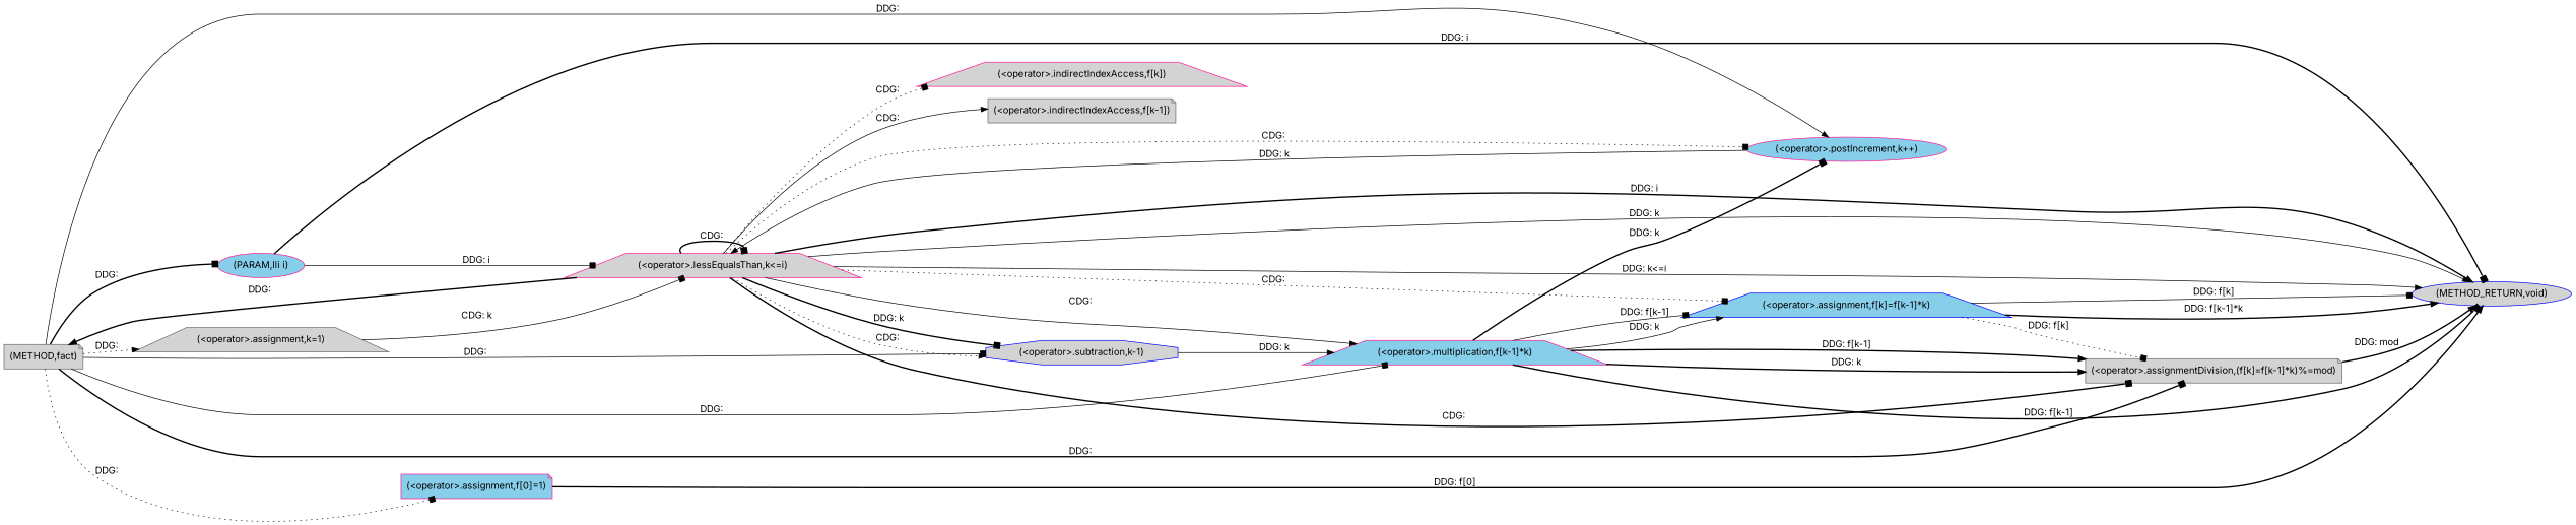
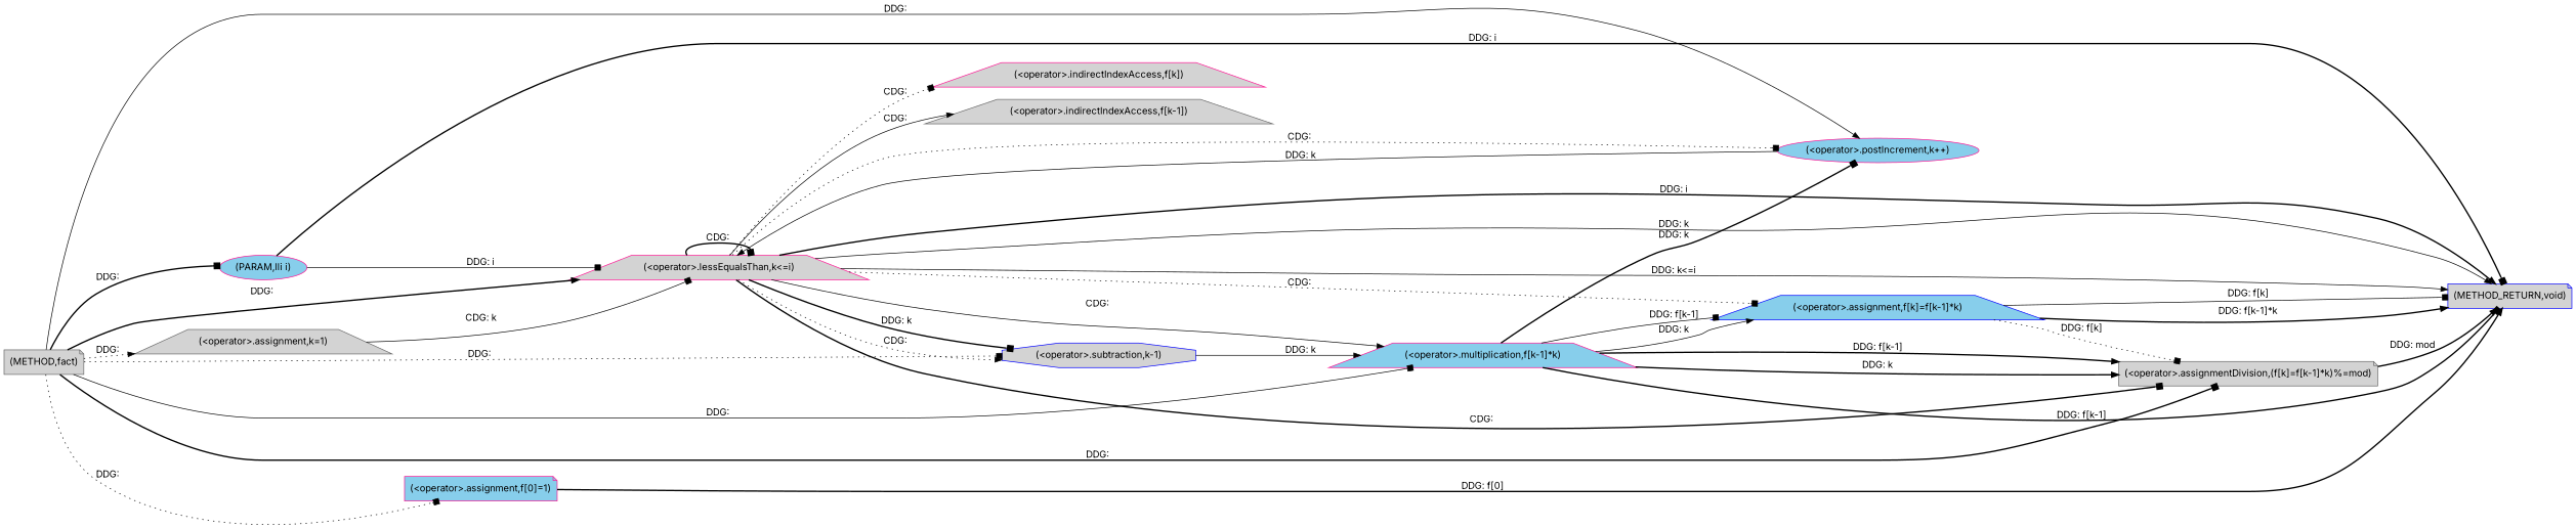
  digraph {
    fontname=Inter
    rankdir=LR
    node [color=deeppink fillcolor=lightgrey fontname=Inter shape=note style=filled]
    edge [arrowhead=box fontname=Inter style=bold]
    n1 [color=gray40 label="(METHOD,fact)"]
    n2 [fillcolor=skyblue label="(PARAM,lli i)" shape=ellipse]
    n3 [fillcolor=skyblue label="(<operator>.assignment,f[0]=1)"]
    n4 [color=gray40 label="(<operator>.assignment,k=1)" shape=trapezium]
    n5 [label="(<operator>.lessEqualsThan,k<=i)" shape=trapezium]
    n6 [fillcolor=skyblue label="(<operator>.postIncrement,k++)" shape=ellipse]
    n7 [color=gray40 label="(<operator>.assignmentDivision,(f[k]=f[k-1]*k)%=mod)"]
    n8 [fillcolor=skyblue label="(<operator>.multiplication,f[k-1]*k)" shape=trapezium]
    n9 [color=blue label="(<operator>.subtraction,k-1)" shape=octagon]
-   n10 [color=blue label="(METHOD_RETURN,void)" shape=ellipse]
+   n10 [color=blue label="(METHOD_RETURN,void)"]
    n11 [color=blue fillcolor=skyblue label="(<operator>.assignment,f[k]=f[k-1]*k)" shape=trapezium]
    n12 [label="(<operator>.indirectIndexAccess,f[k])" shape=trapezium]
-   n13 [color=gray40 label="(<operator>.indirectIndexAccess,f[k-1])"]
+   n13 [color=gray40 label="(<operator>.indirectIndexAccess,f[k-1])" shape=trapezium]
    n1 -> n2 [label="DDG: "]
    n1 -> n3 [label="DDG: " style=dotted]
    n1 -> n4 [arrowhead=normal label="DDG: " style=dotted]
-   n5 -> n1 [arrowhead=normal label="DDG: "]
+   n1 -> n5 [arrowhead=normal label="DDG: "]
    n1 -> n6 [arrowhead=normal label="DDG: " style=solid]
    n1 -> n7 [label="DDG: "]
    n1 -> n8 [label="DDG: " style=solid]
-   n1 -> n9 [label="DDG: " style=solid]
+   n1 -> n9 [label="DDG: " style=dotted]
    n2 -> n5 [label="DDG: i" style=solid]
    n2 -> n10 [label="DDG: i"]
    n3 -> n10 [arrowhead=normal label="DDG: f[0]"]
    n4 -> n5 [label="CDG: k" style=solid]
    n5 -> n5 [label="CDG: "]
    n5 -> n6 [label="CDG: " style=dotted]
    n5 -> n7 [label="CDG: "]
    n5 -> n8 [arrowhead=normal label="CDG: " style=solid]
    n5 -> n9 [label="DDG: k"]
    n5 -> n9 [arrowhead=normal label="CDG: " style=dotted]
    n5 -> n10 [arrowhead=normal label="DDG: k" style=solid]
    n5 -> n10 [arrowhead=normal label="DDG: i"]
    n5 -> n10 [arrowhead=normal label="DDG: k<=i" style=solid]
    n5 -> n11 [label="CDG: " style=dotted]
    n5 -> n12 [label="CDG: " style=dotted]
    n5 -> n13 [arrowhead=normal label="CDG: " style=solid]
    n6 -> n5 [arrowhead=normal label="DDG: k" style=solid]
    n7 -> n10 [arrowhead=normal label="DDG: mod"]
    n8 -> n6 [label="DDG: k"]
    n8 -> n7 [arrowhead=normal label="DDG: k"]
    n8 -> n7 [arrowhead=normal label="DDG: f[k-1]"]
    n8 -> n10 [label="DDG: f[k-1]"]
    n8 -> n11 [arrowhead=normal label="DDG: k" style=solid]
    n8 -> n11 [label="DDG: f[k-1]" style=solid]
    n9 -> n8 [arrowhead=normal label="DDG: k" style=solid]
    n11 -> n7 [label="DDG: f[k]" style=dotted]
    n11 -> n10 [label="DDG: f[k]" style=solid]
    n11 -> n10 [arrowhead=normal label="DDG: f[k-1]*k"]
  }
